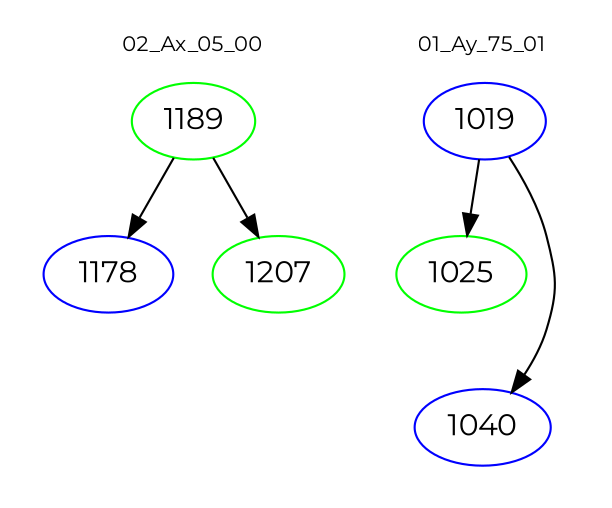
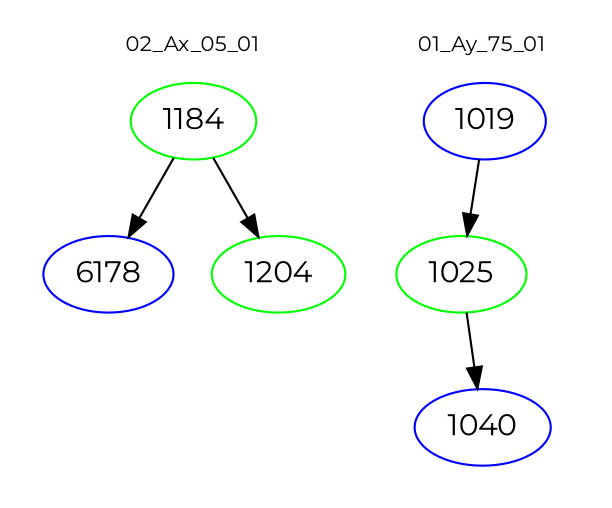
  digraph {
    fontname=Montserrat
    node [color=green fontname=Montserrat]
    edge [color=black fontname=Montserrat]
-   n1 [label=1189]
-   n2 [color=blue label=1178]
-   n3 [label=1207]
+   n1 [label=1184]
+   n2 [color=blue label=6178]
+   n3 [label=1204]
    n4 [color=blue label=1019]
    n5 [label=1025]
    n6 [color=blue label=1040]
    subgraph cluster_1 {
      color=white
      fontsize=10
-     label="02_Ax_05_00"
+     label="02_Ax_05_01"
      n1
      n2
      n3
    }
    subgraph cluster_2 {
      color=white
      fontsize=10
      label="01_Ay_75_01"
      n4
      n5
      n6
    }
    n1 -> n2
    n1 -> n3
    n4 -> n5
-   n4 -> n6
+   n5 -> n6
  }
